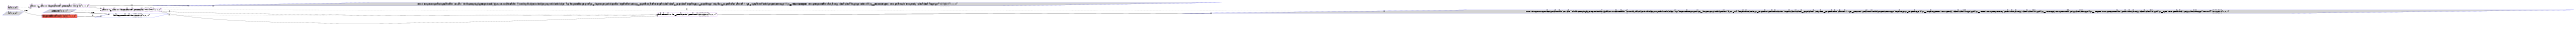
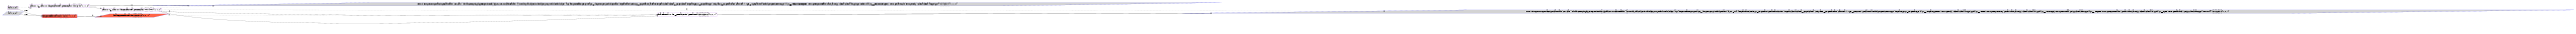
  digraph {
    rankdir=LR
    node [color=blue fillcolor=lightgray shape=box style=filled]
    edge [arrowhead=diamond style=dotted]
    n1 [color=purple label="as['0', '1', '0']"]
    n2 [fillcolor=tomato label="ResponseBeanMeta rbm@@@2@@@['1', '1', '0']"]
    n3 [color=purple fillcolor=white label="Class<T> c = (Class<T>)rbm.getClassMeta().getInnerClass()@@@3@@@['1', '1', '0']"]
-   n4 [fillcolor=white label="final RequestBeanMeta rbm@@@2@@@['0', '0', '1']" shape=parallelogram]
+   n4 [fillcolor=tomato label="final RequestBeanMeta rbm@@@2@@@['0', '0', '1']" shape=parallelogram]
    n5 [color=purple fillcolor=white label="Class<T> c = (Class<T>)rbm.getClassMeta().getInnerClass()@@@4@@@['1', '1', '1']"]
    n6 [label="return (T)Proxy.newProxyInstance(c.getClassLoader(),new Class((((edu.fdu.CPPDG.tinypdg.pe.ExpressionInfo@1552e12,new InvocationHandler(){@Override public Object invoke(Object proxy,Method method,Object(( args){ResponseBeanPropertyMeta pm = rbm.getProperty(method.getName())HttpPartParserSession pp = pm.getParser(partParser)HttpPartSchema schema = pm.getSchema()HttpPartType pt = pm.getPartType()String name = pm.getPartName()ClassMeta<?> type = rc.getClassMeta(method.getGenericReturnType())if (pt == RESPONSE_HEADER) return getResponseHeader(name).parser(pp).schema(schema).asType(type).orElse(null)if (pt == RESPONSE_STATUS) return getStatusCode()return getBody().schema(schema).asType(type)}})@@@5@@@['1', '1', '0']" shape=parallelogram]
    n7 [label="return (T)Proxy.newProxyInstance(c.getClassLoader(),new Class((((edu.fdu.CPPDG.tinypdg.pe.ExpressionInfo@1552e9d,new InvocationHandler(){@Override public Object invoke(Object proxy,Method method,Object(( args){RequestBeanPropertyMeta pm = rbm.getProperty(method.getName())if (pm != null) {HttpPartParserSession pp = pm.getParser(getPartParserSession())HttpPartSchema schema = pm.getSchema()String name = pm.getPartName()ClassMeta<?> type = getContext().getClassMeta(method.getGenericReturnType())HttpPartType pt = pm.getPartType()if (pt == HttpPartType.BODY) return getBody().schema(schema).asType(type)if (pt == QUERY) return getRequestQuery().getLast(name).parser(pp).schema(schema).as(type)if (pt == FORMDATA) return getFormData().get(pp,schema,name,type)if (pt == HEADER) return getRequestHeaders().getLast(name).parser(pp).schema(schema).as(type)if (pt == PATH) return getPathMatch().get(pp,schema,name,type)}return null}})@@@6@@@['0', '0', '1']" shape=parallelogram]
    n8 [color=purple fillcolor=white label="final BeanMeta<T> bm = getBeanSession().getBeanMeta(c)@@@5@@@['0', '0', '1']"]
    n9 [label="as['1', '0', '0']" shape=parallelogram]
-   n10 [label="getRequest['0', '0', '1']" shape=parallelogram]
    n1 -> n2 [arrowhead=tee label=true style=solid]
    n1 -> n3 [arrowhead=tee]
    n2 -> n4 [arrowhead=tee label=0 style=bold]
    n3 -> n5 [style=solid]
    n3 -> n6 [arrowhead=tee label=c style=bold]
    n5 -> n6
    n5 -> n7 [label=c]
    n5 -> n8 [arrowhead=dot style=solid]
    n5 -> n8 [arrowhead=dot label=0]
    n5 -> n8 [arrowhead=dot label=c style=solid]
    n8 -> n7 [arrowhead=tee style=bold]
+   n9 -> n2 [label=true style=solid]
    n9 -> n3
-   n10 -> n4 [arrowhead=dot label=true style=bold]
-   n10 -> n5
  }
